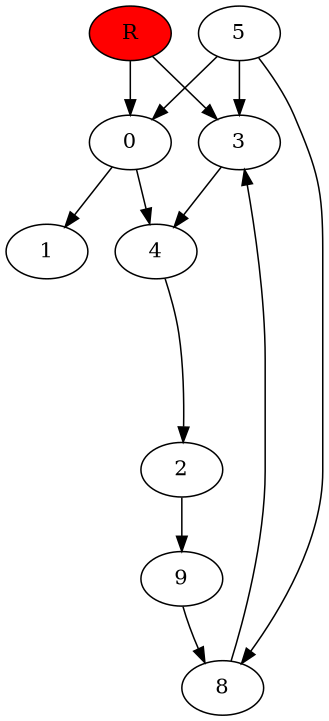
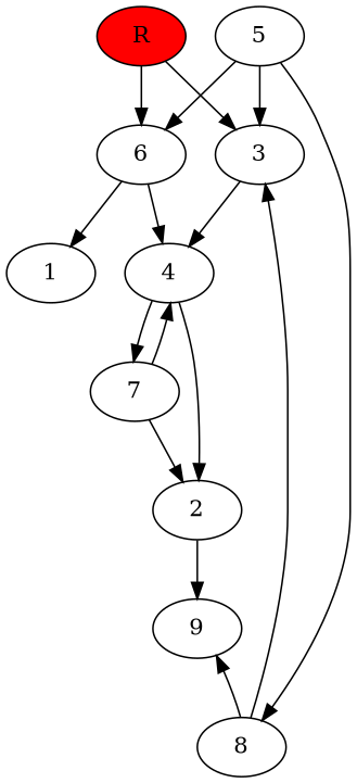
  digraph {
    3
    4
    2
    9
+   7
    5
-   6 [label=0]
+   6
    8
    1
    R [fillcolor="#ff0000" style=filled]
    3 -> 4
    4 -> 2
+   4 -> 7
    2 -> 9
+   7 -> 4
+   7 -> 2
    5 -> 3
    5 -> 6
    5 -> 8
    6 -> 4
    6 -> 1
    8 -> 3
-   9 -> 8
+   8 -> 9
    R -> 3
    R -> 6
  }
